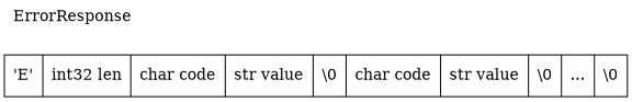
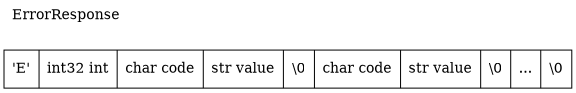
  graph {
    label=ErrorResponse
    labeljust=l
    labelloc=t
-   n1 [label="'E'|int32 len|char code|str value|\\0|char code|str value|\\0|...|\\0" shape=record]
+   n1 [label="'E'|int32 int|char code|str value|\\0|char code|str value|\\0|...|\\0" shape=record]
  }
